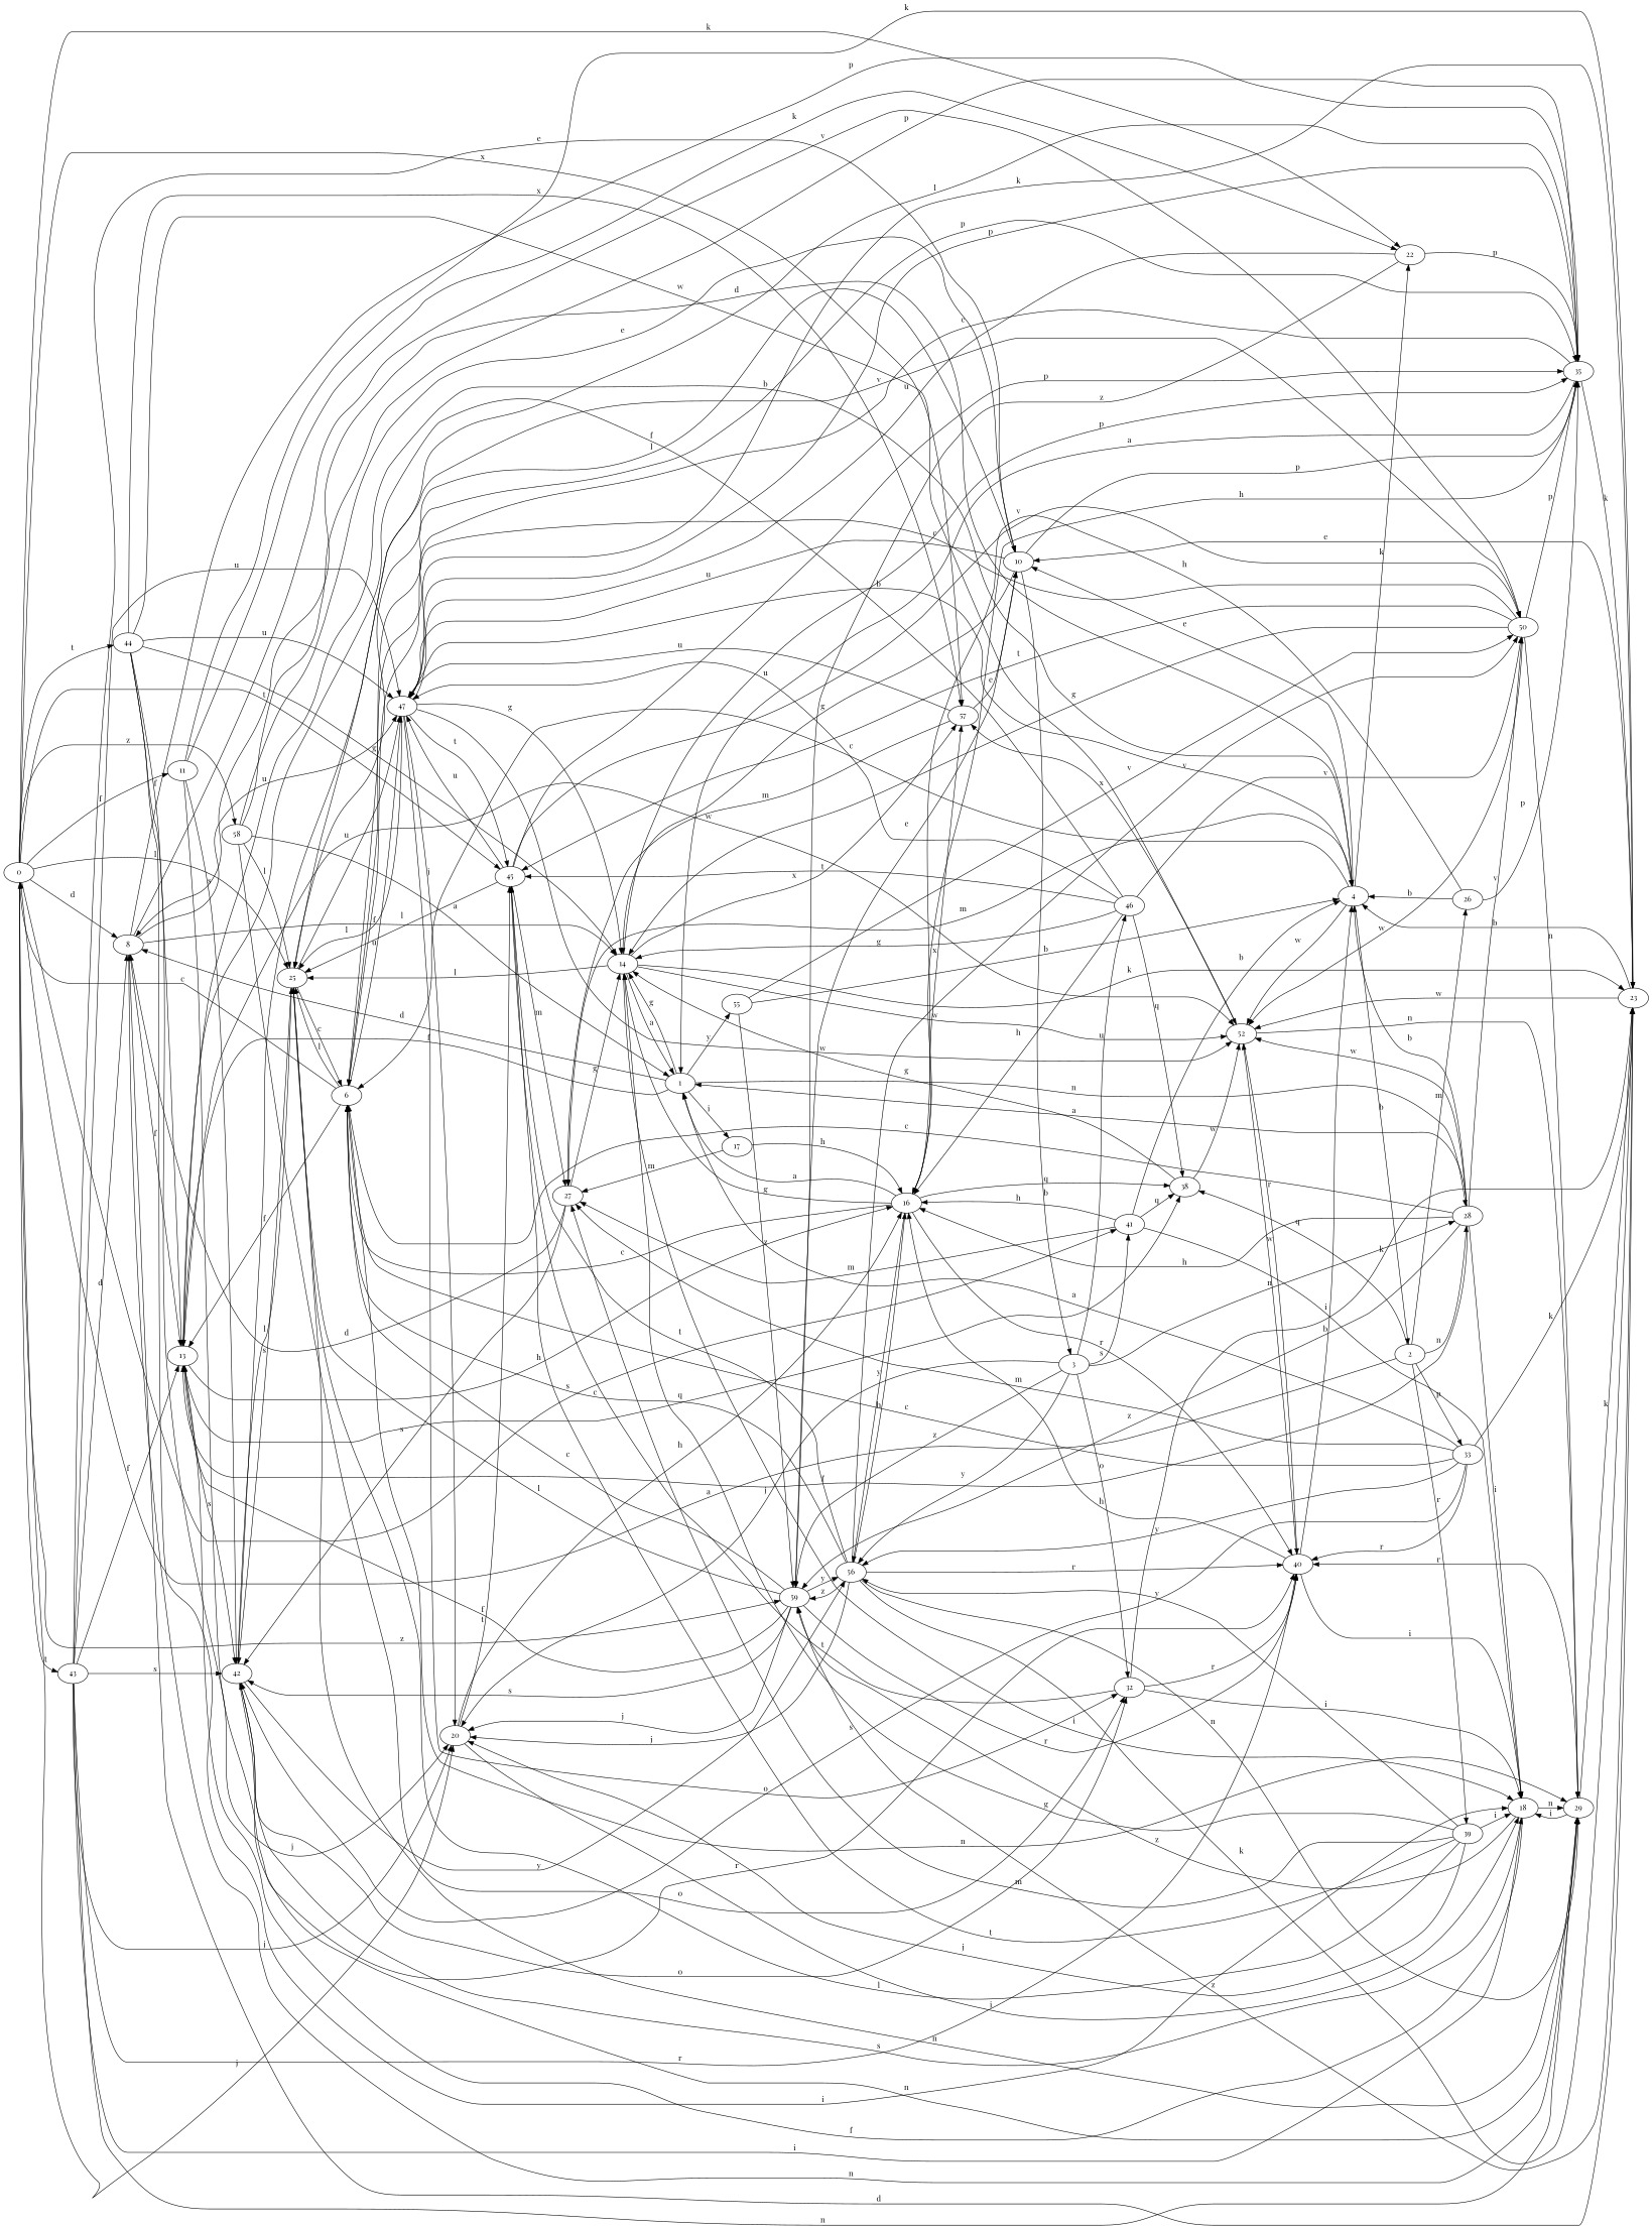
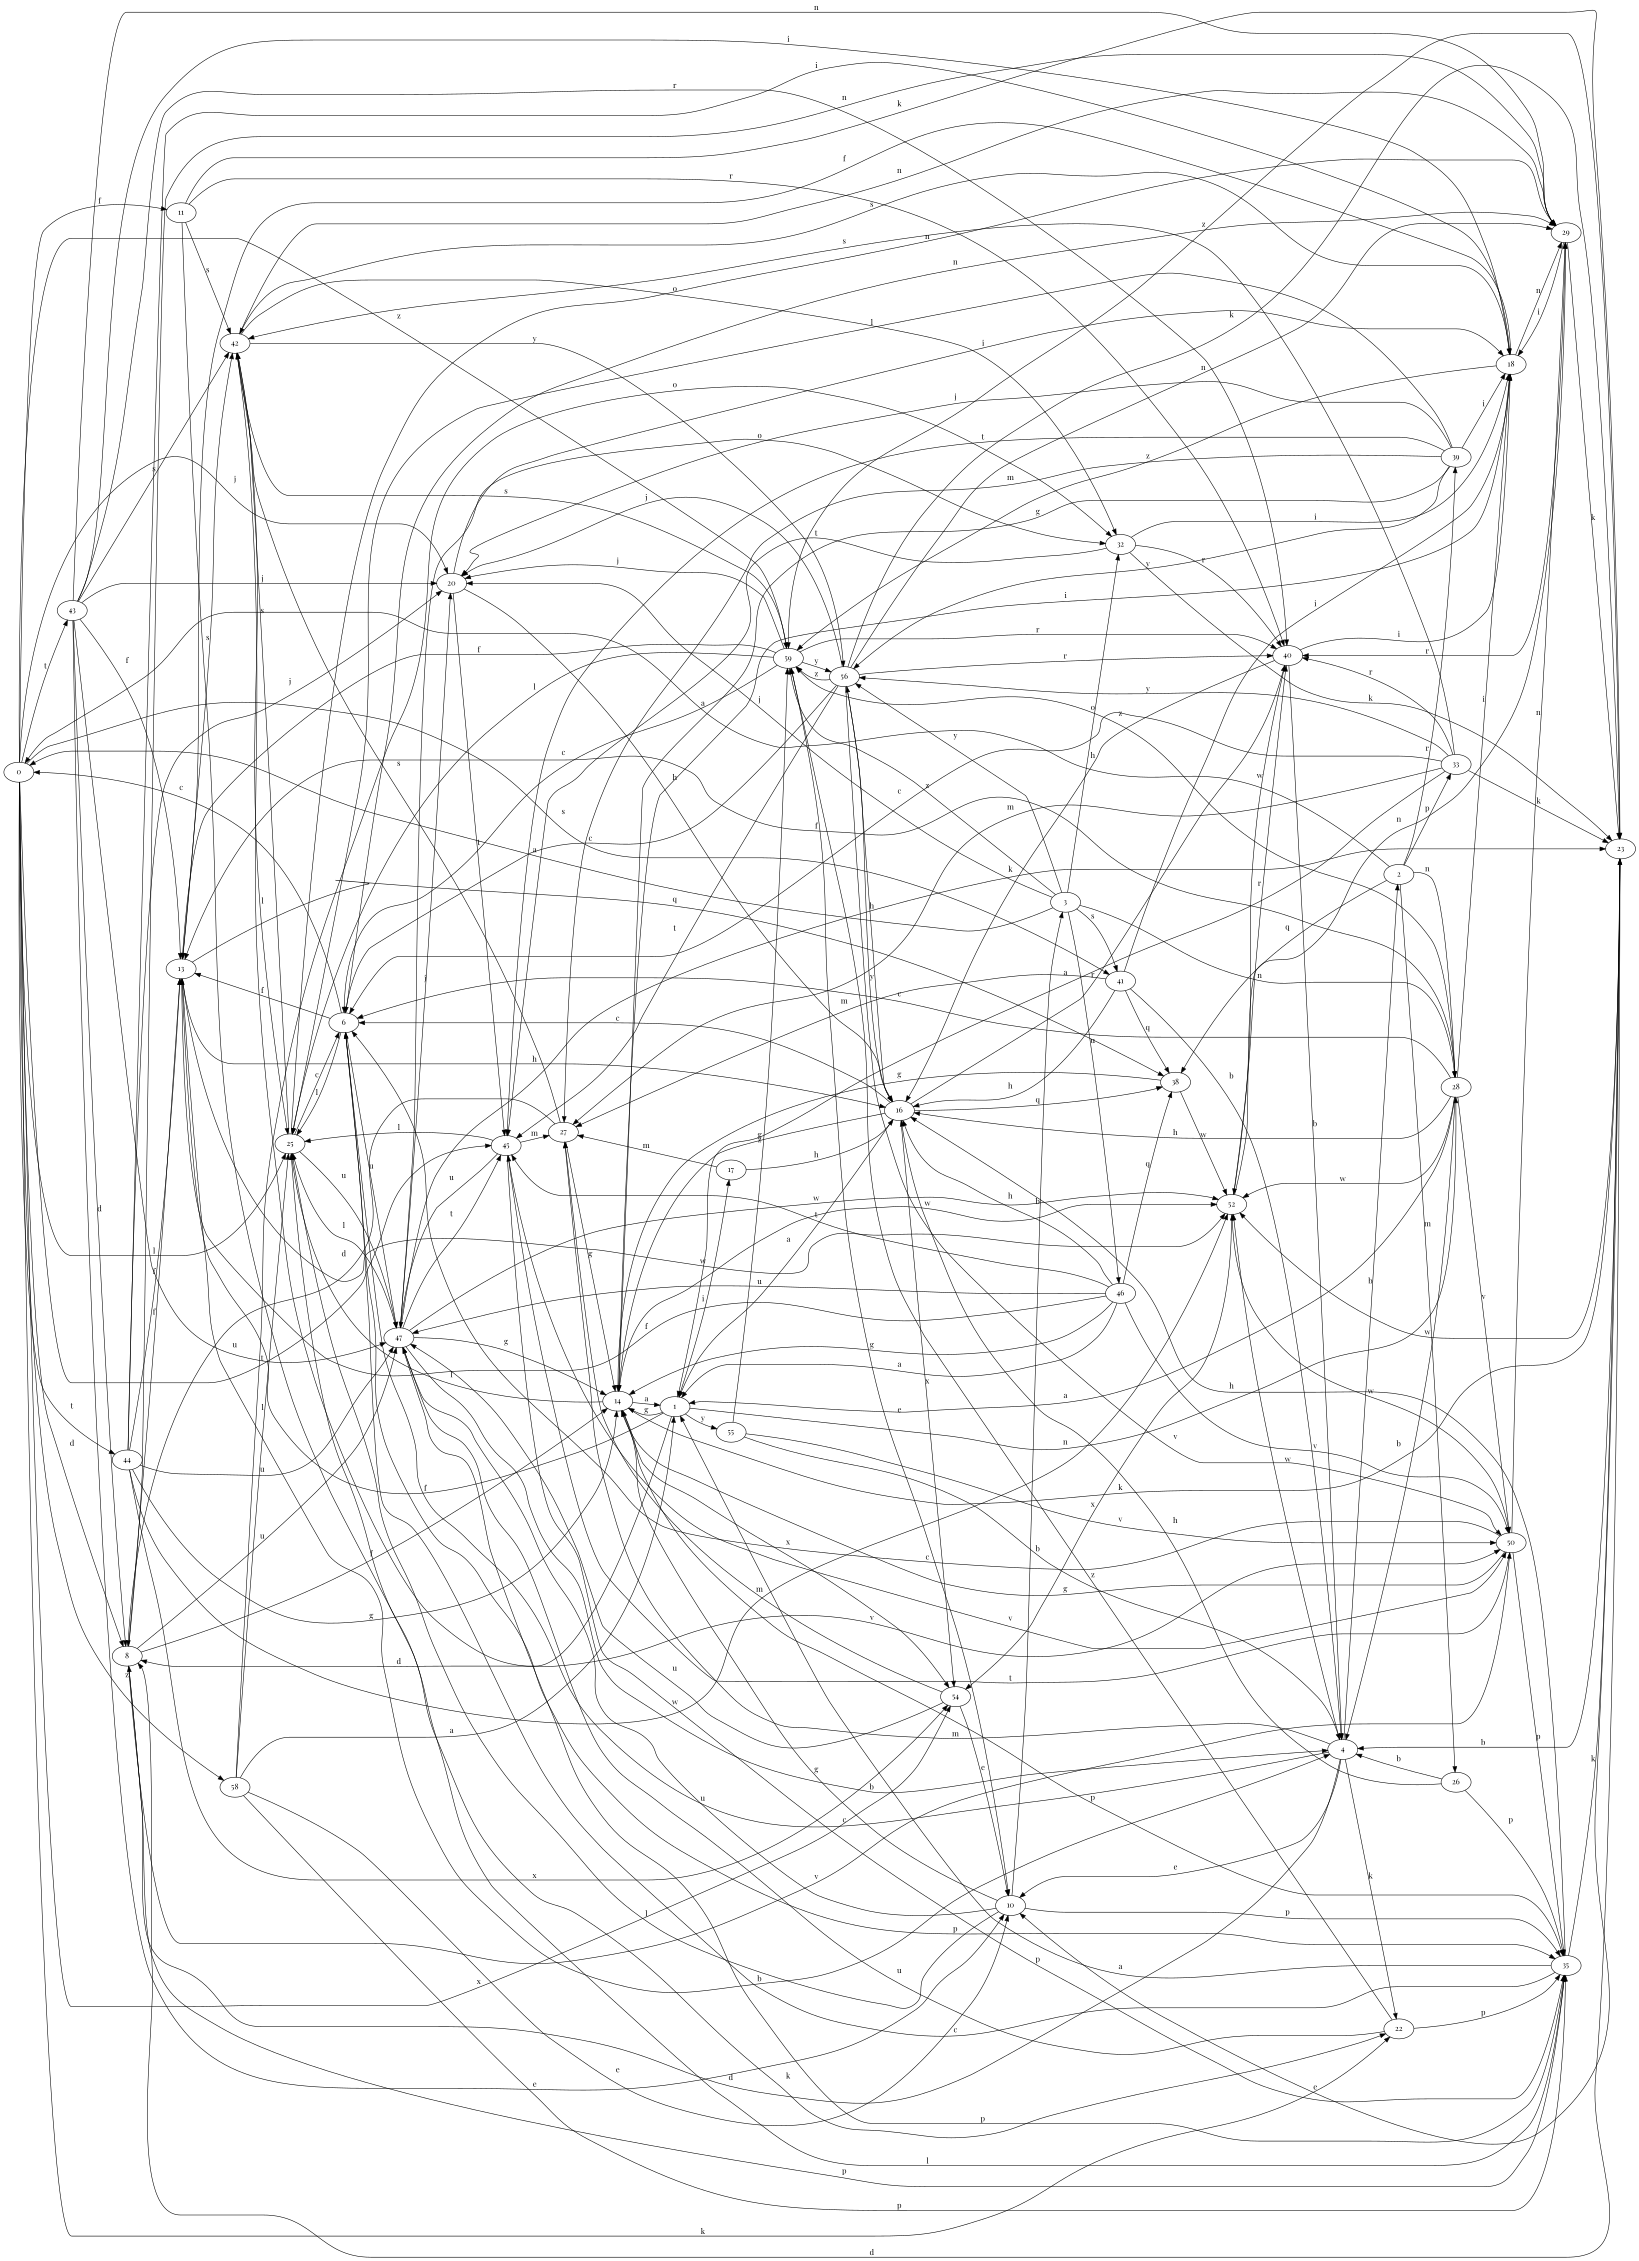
  strict digraph {
    fontname="Playfair Display"
    rankdir=LR
    node [fontname="Playfair Display"]
    edge [fontname="Playfair Display"]
    0
    8
    11
    20
    22
    25
    41
    43
    44
    45
-   54 [label=57]
+   54
    58
    59
    6
    13
    29
    35
    47
    14
    50
    23
    40
    42
    16
    18
    38
    4
    27
    10
    52
    1
    32
    56
    17
    28
    55
    2
    26
    33
    39
    3
    46
    0 -> 8 [label=d]
    0 -> 11 [label=f]
    0 -> 20 [label=j]
    0 -> 22 [label=k]
    0 -> 25 [label=l]
    0 -> 41 [label=s]
    0 -> 43 [label=t]
    0 -> 44 [label=t]
    0 -> 45 [label=t]
    0 -> 54 [label=x]
    0 -> 58 [label=z]
    0 -> 59 [label=z]
    8 -> 13 [label=f]
    8 -> 29 [label=n]
    8 -> 35 [label=p]
    8 -> 47 [label=u]
    8 -> 14 [label=f]
    8 -> 50 [label=v]
    11 -> 22 [label=k]
    11 -> 23 [label=k]
    11 -> 40 [label=r]
    11 -> 42 [label=s]
    20 -> 45 [label=t]
    20 -> 16 [label=h]
    20 -> 18 [label=i]
    22 -> 59 [label=z]
    22 -> 35 [label=p]
    22 -> 47 [label=u]
    25 -> 6 [label=c]
    25 -> 29 [label=n]
    25 -> 47 [label=u]
    25 -> 42 [label=s]
    41 -> 16 [label=h]
    41 -> 18 [label=i]
    41 -> 38 [label=q]
    41 -> 4 [label=b]
    41 -> 27 [label=m]
    43 -> 8 [label=d]
    43 -> 20 [label=j]
    43 -> 13 [label=f]
    43 -> 29 [label=n]
    43 -> 47 [label=u]
    43 -> 40 [label=r]
    43 -> 42 [label=s]
    43 -> 18 [label=i]
    43 -> 10 [label=e]
    44 -> 20 [label=j]
    44 -> 54 [label=x]
    44 -> 13 [label=f]
    44 -> 47 [label=u]
    44 -> 14 [label=g]
    44 -> 18 [label=i]
    44 -> 52 [label=w]
    45 -> 25 [label=l]
    45 -> 35 [label=p]
    45 -> 47 [label=u]
    45 -> 50 [label=v]
    45 -> 27 [label=m]
    54 -> 47 [label=u]
    54 -> 27 [label=m]
    54 -> 10 [label=e]
    58 -> 25 [label=l]
    58 -> 35 [label=p]
    58 -> 10 [label=e]
    58 -> 1 [label=a]
    58 -> 32 [label=o]
    59 -> 20 [label=j]
    59 -> 25 [label=l]
    59 -> 6 [label=c]
    59 -> 13 [label=f]
    59 -> 40 [label=r]
    59 -> 42 [label=s]
    59 -> 10 [label=e]
    59 -> 56 [label=y]
    6 -> 0 [label=c]
    6 -> 25 [label=l]
    6 -> 13 [label=f]
    6 -> 29 [label=n]
    6 -> 35 [label=p]
    6 -> 47 [label=u]
    13 -> 42 [label=s]
    13 -> 16 [label=h]
    13 -> 38 [label=q]
    13 -> 4 [label=b]
    13 -> 52 [label=w]
    29 -> 23 [label=k]
    29 -> 40 [label=r]
    29 -> 18 [label=i]
    35 -> 25 [label=l]
    35 -> 6 [label=c]
    35 -> 23 [label=k]
    35 -> 16 [label=h]
    35 -> 1 [label=a]
    47 -> 20 [label=j]
    47 -> 25 [label=l]
    47 -> 45 [label=t]
    47 -> 35 [label=p]
    47 -> 14 [label=g]
    47 -> 23 [label=k]
    47 -> 4 [label=b]
    47 -> 52 [label=w]
    47 -> 32 [label=o]
    14 -> 25 [label=l]
    14 -> 54 [label=x]
    14 -> 35 [label=p]
    14 -> 23 [label=k]
    14 -> 18 [label=i]
    14 -> 52 [label=w]
    14 -> 1 [label=a]
    50 -> 45 [label=t]
    50 -> 6 [label=c]
    50 -> 29 [label=n]
    50 -> 35 [label=p]
    50 -> 14 [label=g]
    50 -> 52 [label=w]
    23 -> 8 [label=d]
    23 -> 59 [label=z]
    23 -> 4 [label=b]
    23 -> 10 [label=e]
    23 -> 52 [label=w]
    40 -> 16 [label=h]
    40 -> 18 [label=i]
    40 -> 4 [label=b]
    40 -> 52 [label=w]
    42 -> 25 [label=l]
    42 -> 29 [label=n]
    42 -> 50 [label=v]
    42 -> 32 [label=o]
    42 -> 56 [label=y]
    16 -> 54 [label=x]
    16 -> 6 [label=c]
    16 -> 14 [label=g]
    16 -> 40 [label=r]
    16 -> 38 [label=q]
    16 -> 1 [label=a]
    16 -> 56 [label=y]
    18 -> 59 [label=z]
    18 -> 13 [label=f]
    18 -> 29 [label=n]
    18 -> 42 [label=s]
    38 -> 14 [label=g]
    38 -> 52 [label=w]
    4 -> 8 [label=d]
    4 -> 22 [label=k]
    4 -> 6 [label=c]
    4 -> 27 [label=m]
    4 -> 10 [label=e]
    4 -> 52 [label=w]
    4 -> 2 [label=b]
    27 -> 8 [label=d]
    27 -> 14 [label=g]
    27 -> 42 [label=s]
    10 -> 25 [label=l]
    10 -> 35 [label=p]
    10 -> 47 [label=u]
    10 -> 14 [label=g]
    10 -> 3 [label=b]
    52 -> 54 [label=x]
    52 -> 29 [label=n]
    52 -> 40 [label=r]
    1 -> 8 [label=d]
    1 -> 13 [label=f]
    1 -> 14 [label=g]
    1 -> 17 [label=i]
    1 -> 28 [label=n]
    1 -> 55 [label=y]
    32 -> 45 [label=t]
    32 -> 23 [label=k]
    32 -> 40 [label=r]
    32 -> 18 [label=i]
    56 -> 20 [label=j]
    56 -> 45 [label=t]
    56 -> 59 [label=z]
    56 -> 6 [label=c]
    56 -> 29 [label=n]
    56 -> 50 [label=v]
    56 -> 23 [label=k]
    56 -> 40 [label=r]
    56 -> 16 [label=h]
    17 -> 16 [label=h]
    17 -> 27 [label=m]
    28 -> 59 [label=z]
    28 -> 6 [label=c]
    28 -> 13 [label=f]
    28 -> 50 [label=v]
    28 -> 16 [label=h]
    28 -> 18 [label=i]
    28 -> 4 [label=b]
    28 -> 52 [label=w]
    28 -> 1 [label=a]
    55 -> 59 [label=z]
    55 -> 50 [label=v]
    55 -> 4 [label=b]
    2 -> 0 [label=a]
    2 -> 38 [label=q]
    2 -> 28 [label=n]
    2 -> 26 [label=m]
    2 -> 33 [label=p]
    2 -> 39 [label=r]
    26 -> 35 [label=p]
    26 -> 16 [label=h]
    26 -> 4 [label=b]
    33 -> 6 [label=c]
    33 -> 23 [label=k]
    33 -> 40 [label=r]
    33 -> 42 [label=s]
    33 -> 27 [label=m]
    33 -> 1 [label=a]
    33 -> 56 [label=y]
    39 -> 20 [label=j]
    39 -> 25 [label=l]
    39 -> 45 [label=t]
    39 -> 14 [label=g]
    39 -> 18 [label=i]
    39 -> 27 [label=m]
    39 -> 56 [label=y]
+   3 -> 0 [label=a]
    3 -> 20 [label=j]
    3 -> 41 [label=s]
    3 -> 59 [label=z]
    3 -> 32 [label=o]
    3 -> 56 [label=y]
    3 -> 28 [label=n]
    3 -> 46 [label=u]
    46 -> 45 [label=t]
    46 -> 13 [label=f]
    46 -> 47 [label=u]
    46 -> 14 [label=g]
    46 -> 50 [label=v]
    46 -> 16 [label=h]
    46 -> 38 [label=q]
+   46 -> 1 [label=a]
  }
